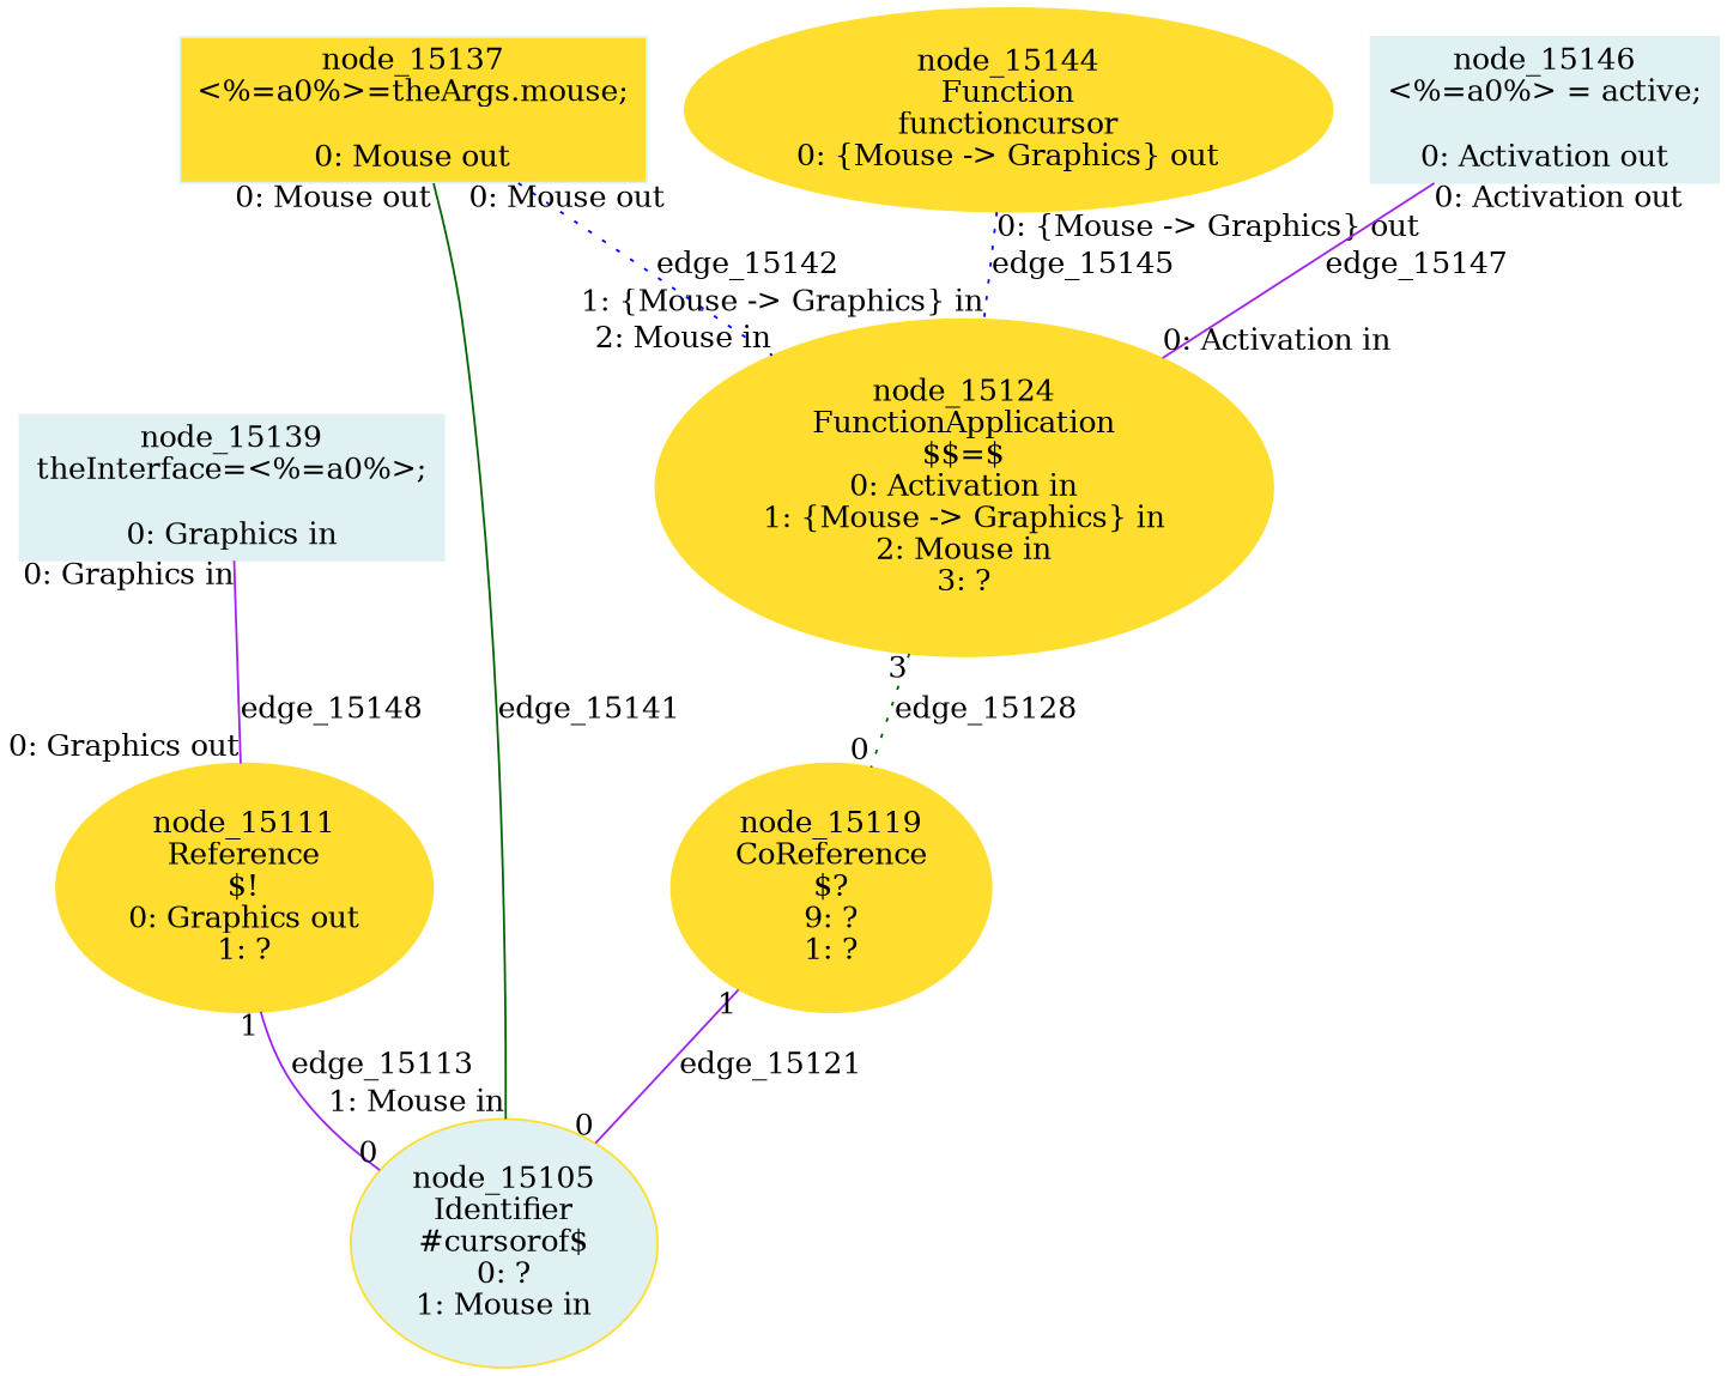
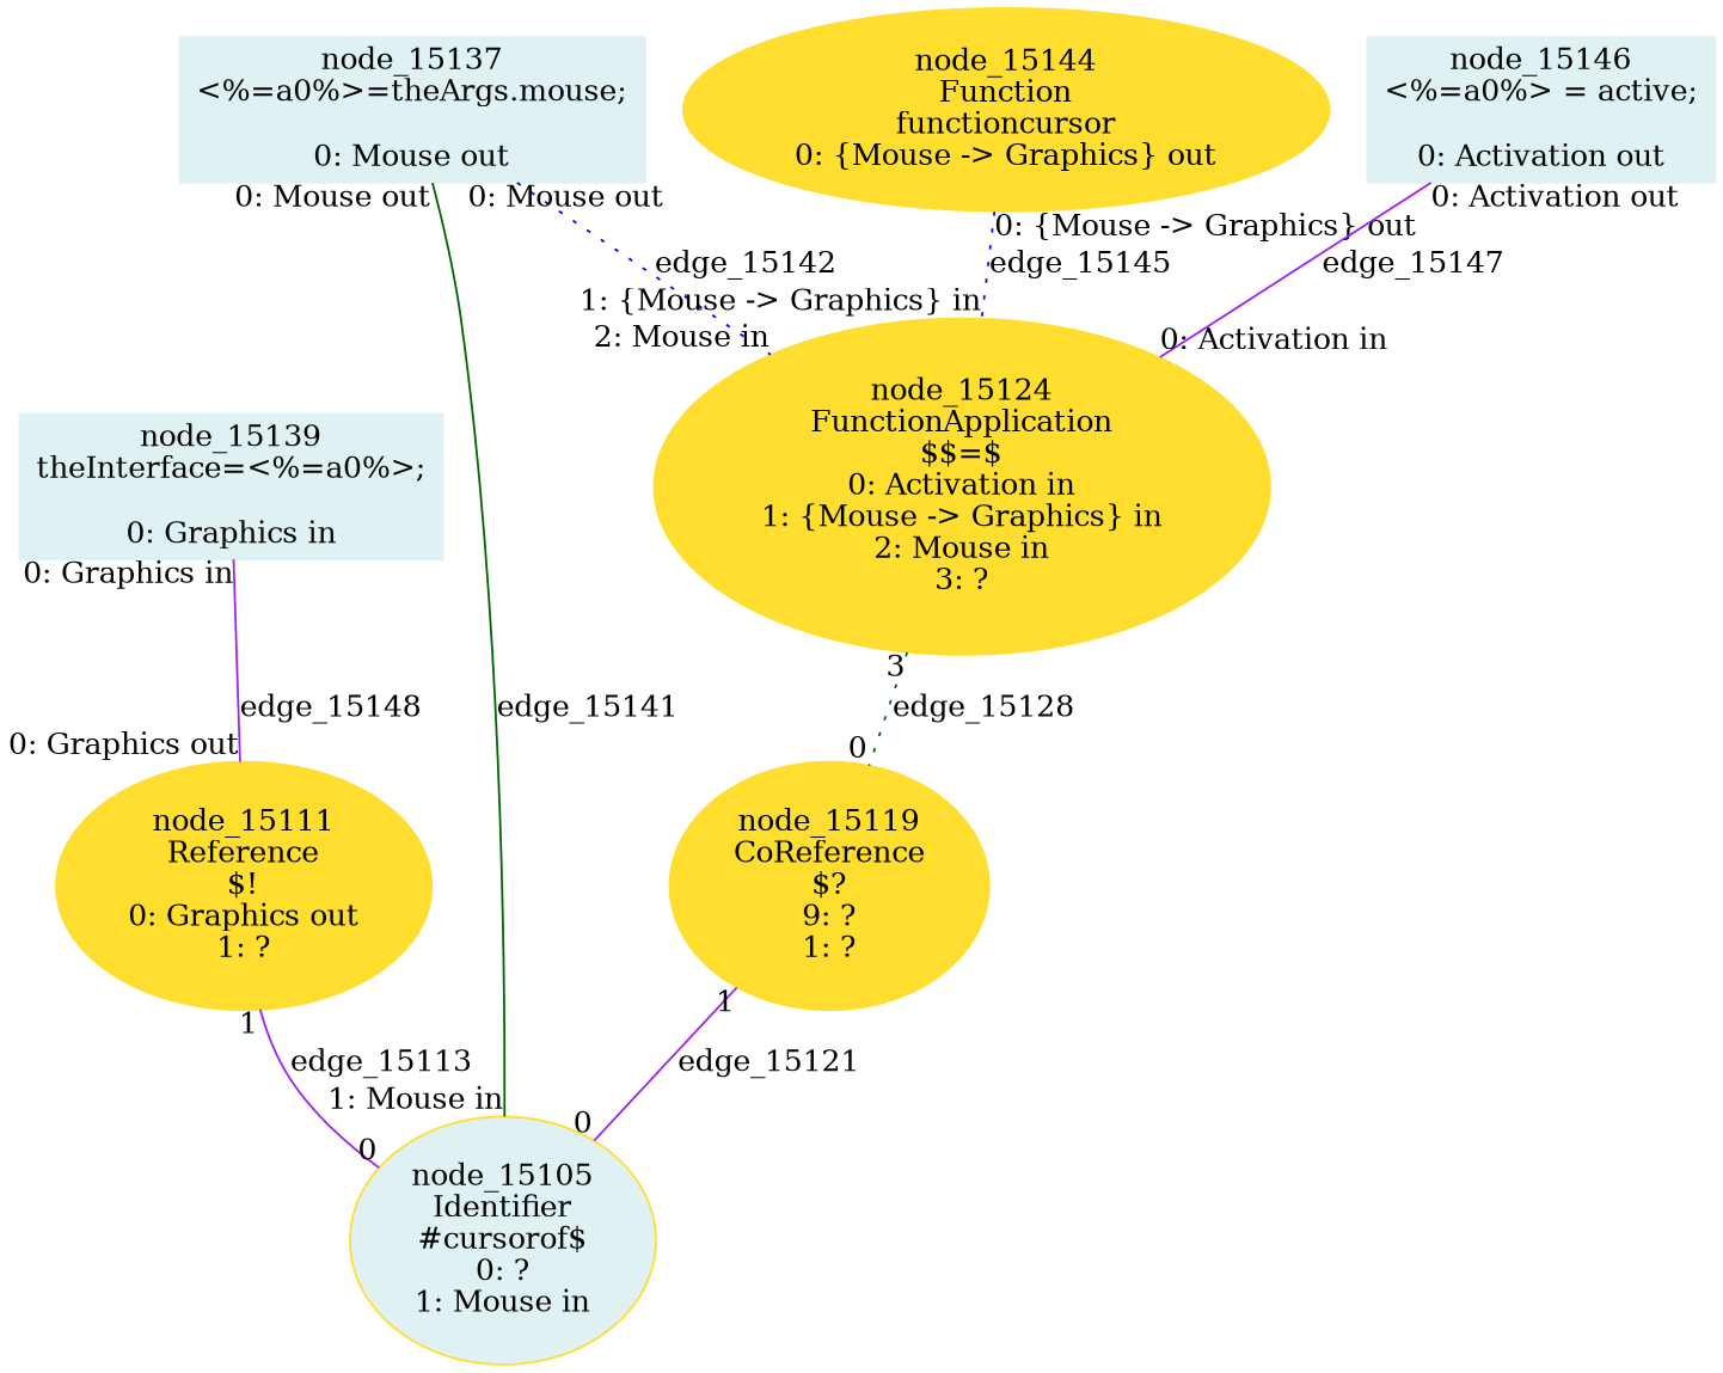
  digraph {
    fontname="DejaVu Serif"
    node [color="#ffde2f" fontname="DejaVu Serif" shape=ellipse style=filled]
    edge [arrowHead=none arrowsize=1 color=purple dir=none fontname="DejaVu Serif" headlabel=0 style=solid taillabel=1]
    n1 [fillcolor="#dff1f2" label="node_15105\nIdentifier\n#cursorof$\n0: ?\n1: Mouse in"]
    n2 [label="node_15111\nReference\n$!\n0: Graphics out\n1: ?"]
    n3 [label="node_15119\nCoReference\n$?\n9: ?\n1: ?"]
    n4 [label="node_15124\nFunctionApplication\n$$=$\n0: Activation in\n1: {Mouse -> Graphics} in\n2: Mouse in\n3: ?"]
-   n5 [color="#dff1f2" label="node_15137\n<%=a0%>=theArgs.mouse;\n\n0: Mouse out" shape=box fillcolor="#ffde2f"]
+   n5 [color="#dff1f2" label="node_15137\n<%=a0%>=theArgs.mouse;\n\n0: Mouse out" shape=box]
    n6 [color="#dff1f2" label="node_15139\ntheInterface=<%=a0%>;\n\n0: Graphics in" shape=box]
    n7 [label="node_15144\nFunction\nfunctioncursor\n0: {Mouse -> Graphics} out"]
    n8 [color="#dff1f2" label="node_15146\n<%=a0%> = active;\n\n0: Activation out" shape=box]
    n2 -> n1 [label=edge_15113]
    n3 -> n1 [label=edge_15121]
    n4 -> n3 [color=darkgreen label=edge_15128 style=dotted taillabel=3]
    n5 -> n1 [color=darkgreen headlabel="1: Mouse in" label=edge_15141 taillabel="0: Mouse out"]
    n5 -> n4 [color=blue headlabel="2: Mouse in" label=edge_15142 style=dotted taillabel="0: Mouse out"]
    n6 -> n2 [headlabel="0: Graphics out" label=edge_15148 taillabel="0: Graphics in"]
    n7 -> n4 [color=blue headlabel="1: {Mouse -> Graphics} in" label=edge_15145 style=dotted taillabel="0: {Mouse -> Graphics} out"]
    n8 -> n4 [headlabel="0: Activation in" label=edge_15147 taillabel="0: Activation out"]
  }
